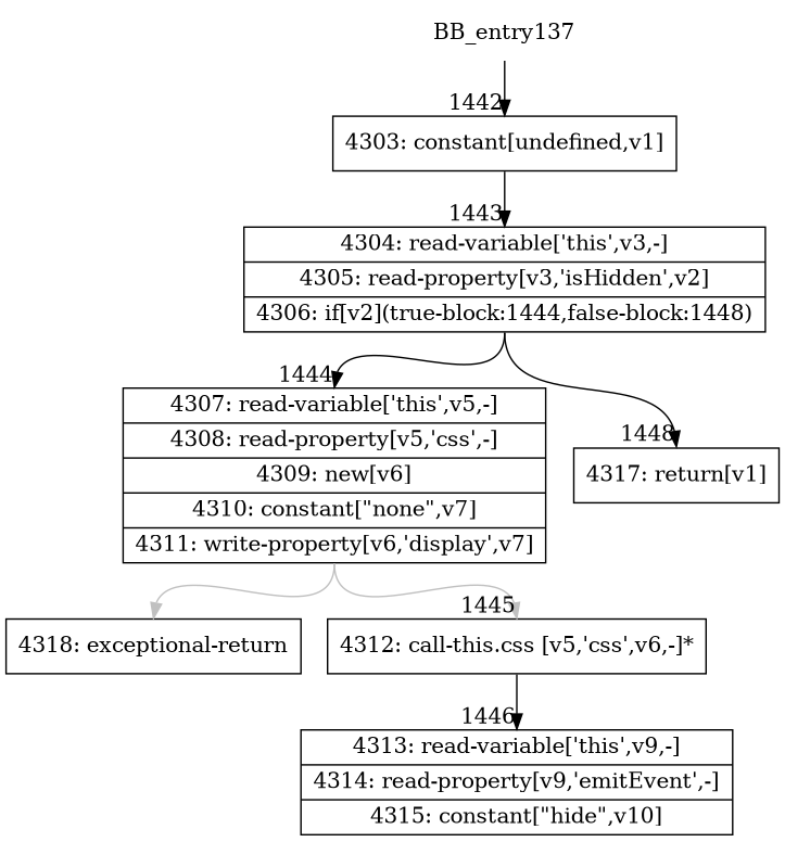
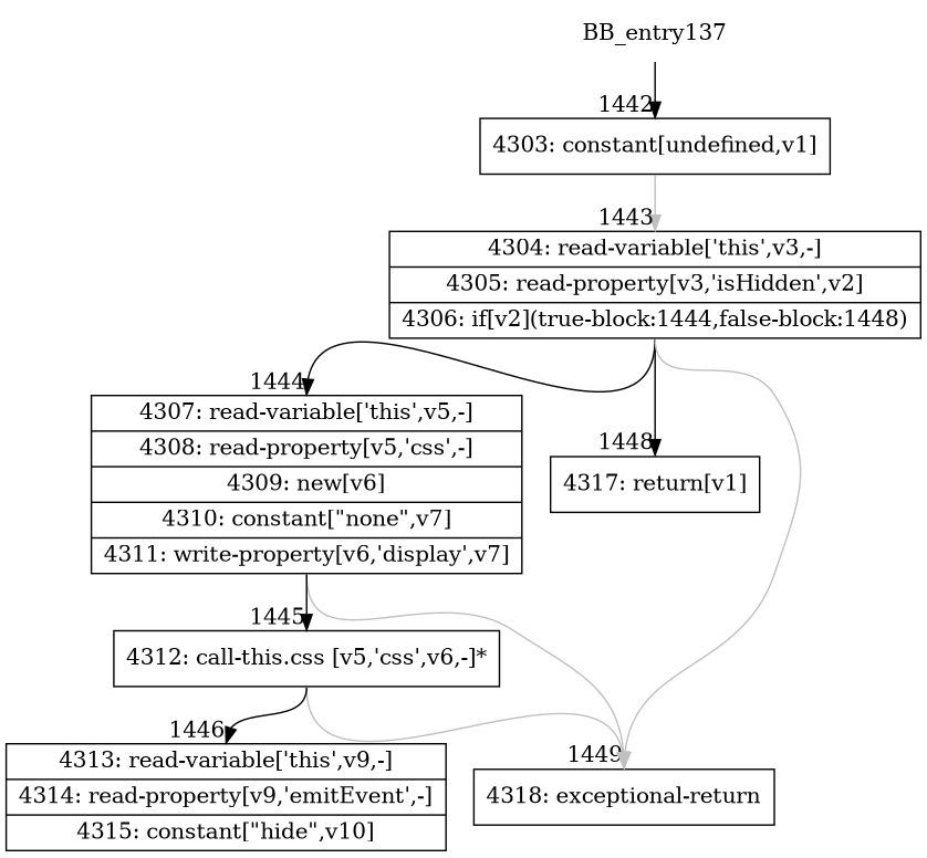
  digraph {
    rankdir=TD
    node [shape=record]
    edge [headport=n tailport=s]
    n1 [label=BB_entry137 shape=none]
    n2 [label="{4303: constant[undefined,v1]}"]
    n3 [label="{4304: read-variable['this',v3,-]|4305: read-property[v3,'isHidden',v2]|4306: if[v2](true-block:1444,false-block:1448)}"]
    n4 [label="{4307: read-variable['this',v5,-]|4308: read-property[v5,'css',-]|4309: new[v6]|4310: constant[\"none\",v7]|4311: write-property[v6,'display',v7]}"]
    n5 [label="{4317: return[v1]}"]
    n6 [label="{4318: exceptional-return}"]
    n7 [label="{4312: call-this.css [v5,'css',v6,-]*}"]
    n8 [label="{4313: read-variable['this',v9,-]|4314: read-property[v9,'emitEvent',-]|4315: constant[\"hide\",v10]}"]
    n1 -> n2 [headlabel="    1442"]
-   n2 -> n3 [headlabel="      1443"]
+   n2 -> n3 [headlabel="      1443" color=gray]
    n3 -> n4 [headlabel="      1444"]
    n3 -> n5 [headlabel="      1448"]
+   n3 -> n6 [color=gray headlabel="      1449"]
    n4 -> n6 [color=gray]
-   n4 -> n7 [headlabel="      1445" color=gray]
+   n4 -> n7 [headlabel="      1445"]
+   n7 -> n6 [color=gray]
    n7 -> n8 [headlabel="      1446"]
  }
